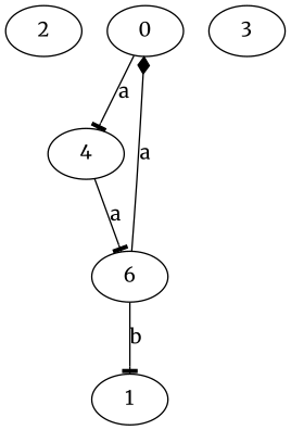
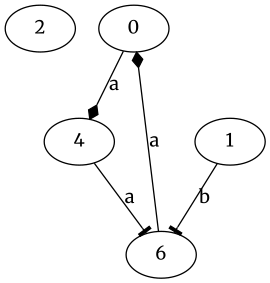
  strict digraph {
    fontname=Merriweather
    node [fontname=Merriweather]
    edge [arrowhead=diamond fontname=Merriweather]
    2
    0
    4
    6
-   3
    1
-   0 -> 4 [arrowhead=tee label=a]
+   0 -> 4 [label=a]
    4 -> 6 [arrowhead=tee label=a]
    6 -> 0 [label=a]
-   6 -> 1 [arrowhead=tee label=b]
+   1 -> 6 [arrowhead=tee label=b]
  }
